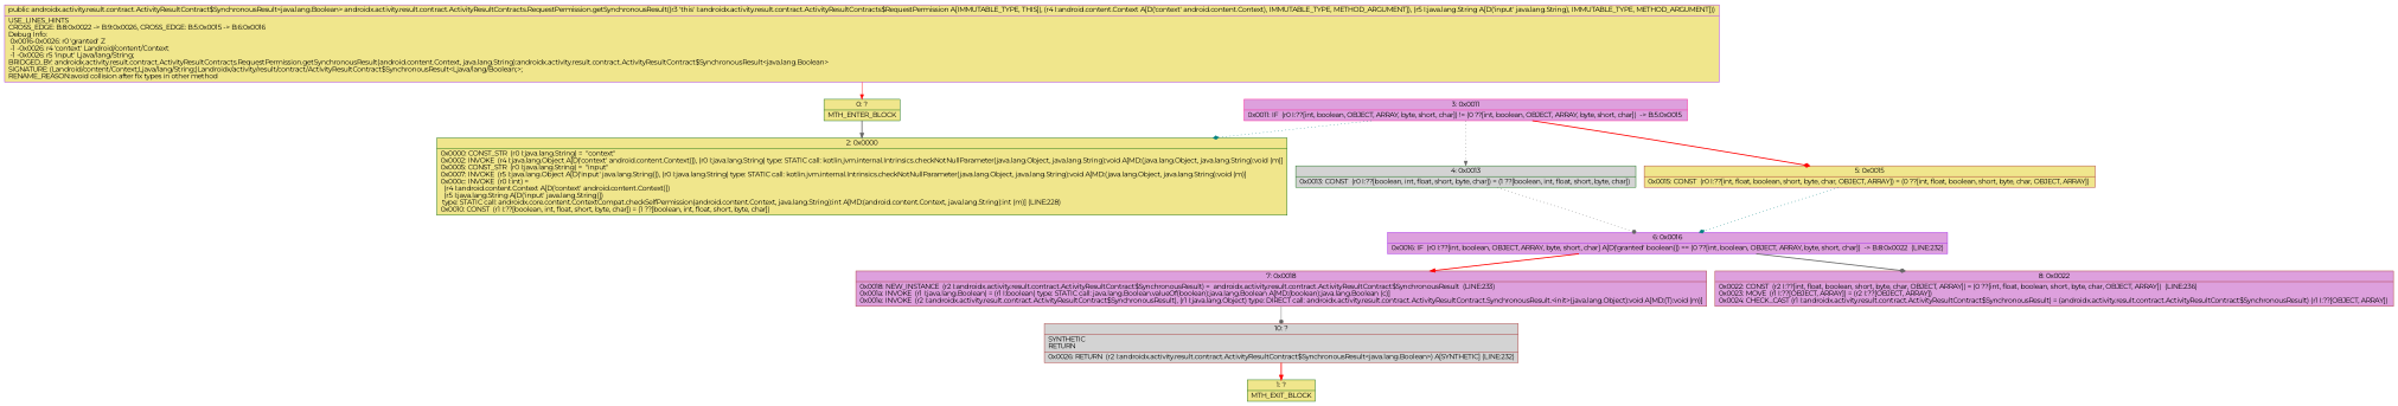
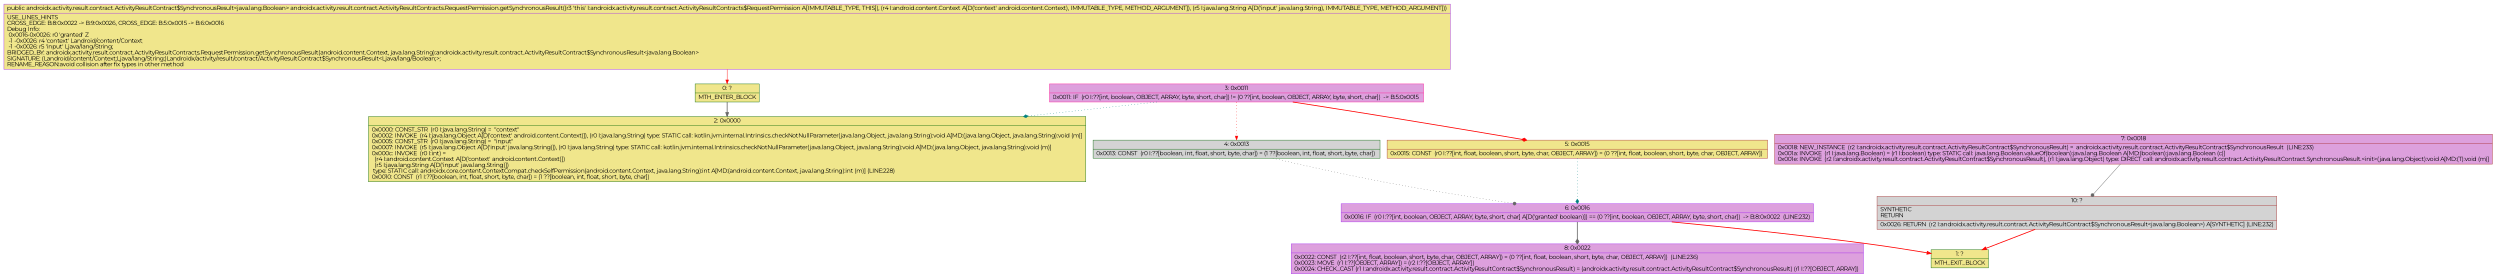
  digraph {
    fontname=Montserrat
    node [color=darkgreen fillcolor=khaki fontname=Montserrat shape=record style=filled]
    edge [arrowhead=normal color=red fontname=Montserrat style=bold]
    n1 [label="{0\:\ ?|MTH_ENTER_BLOCK\l}"]
    n2 [label="{2\:\ 0x0000|0x0000: CONST_STR  (r0 I:java.lang.String) =  \"context\" \l0x0002: INVOKE  (r4 I:java.lang.Object A[D('context' android.content.Context)]), (r0 I:java.lang.String) type: STATIC call: kotlin.jvm.internal.Intrinsics.checkNotNullParameter(java.lang.Object, java.lang.String):void A[MD:(java.lang.Object, java.lang.String):void (m)]\l0x0005: CONST_STR  (r0 I:java.lang.String) =  \"input\" \l0x0007: INVOKE  (r5 I:java.lang.Object A[D('input' java.lang.String)]), (r0 I:java.lang.String) type: STATIC call: kotlin.jvm.internal.Intrinsics.checkNotNullParameter(java.lang.Object, java.lang.String):void A[MD:(java.lang.Object, java.lang.String):void (m)]\l0x000c: INVOKE  (r0 I:int) = \l  (r4 I:android.content.Context A[D('context' android.content.Context)])\l  (r5 I:java.lang.String A[D('input' java.lang.String)])\l type: STATIC call: androidx.core.content.ContextCompat.checkSelfPermission(android.content.Context, java.lang.String):int A[MD:(android.content.Context, java.lang.String):int (m)] (LINE:228)\l0x0010: CONST  (r1 I:??[boolean, int, float, short, byte, char]) = (1 ??[boolean, int, float, short, byte, char]) \l}"]
    n3 [color=deeppink fillcolor=plum label="{3\:\ 0x0011|0x0011: IF  (r0 I:??[int, boolean, OBJECT, ARRAY, byte, short, char]) != (0 ??[int, boolean, OBJECT, ARRAY, byte, short, char])  \-\> B:5:0x0015 \l}"]
    n4 [fillcolor=lightgrey label="{4\:\ 0x0013|0x0013: CONST  (r0 I:??[boolean, int, float, short, byte, char]) = (1 ??[boolean, int, float, short, byte, char]) \l}"]
    n5 [color=brown label="{5\:\ 0x0015|0x0015: CONST  (r0 I:??[int, float, boolean, short, byte, char, OBJECT, ARRAY]) = (0 ??[int, float, boolean, short, byte, char, OBJECT, ARRAY]) \l}"]
    n6 [color=purple fillcolor=plum label="{6\:\ 0x0016|0x0016: IF  (r0 I:??[int, boolean, OBJECT, ARRAY, byte, short, char] A[D('granted' boolean)]) == (0 ??[int, boolean, OBJECT, ARRAY, byte, short, char])  \-\> B:8:0x0022  (LINE:232)\l}"]
    n7 [color=brown fillcolor=plum label="{7\:\ 0x0018|0x0018: NEW_INSTANCE  (r2 I:androidx.activity.result.contract.ActivityResultContract$SynchronousResult) =  androidx.activity.result.contract.ActivityResultContract$SynchronousResult  (LINE:233)\l0x001a: INVOKE  (r1 I:java.lang.Boolean) = (r1 I:boolean) type: STATIC call: java.lang.Boolean.valueOf(boolean):java.lang.Boolean A[MD:(boolean):java.lang.Boolean (c)]\l0x001e: INVOKE  (r2 I:androidx.activity.result.contract.ActivityResultContract$SynchronousResult), (r1 I:java.lang.Object) type: DIRECT call: androidx.activity.result.contract.ActivityResultContract.SynchronousResult.\<init\>(java.lang.Object):void A[MD:(T):void (m)]\l}"]
-   n8 [color=brown fillcolor=plum label="{8\:\ 0x0022|0x0022: CONST  (r2 I:??[int, float, boolean, short, byte, char, OBJECT, ARRAY]) = (0 ??[int, float, boolean, short, byte, char, OBJECT, ARRAY])  (LINE:236)\l0x0023: MOVE  (r1 I:??[OBJECT, ARRAY]) = (r2 I:??[OBJECT, ARRAY]) \l0x0024: CHECK_CAST (r1 I:androidx.activity.result.contract.ActivityResultContract$SynchronousResult) = (androidx.activity.result.contract.ActivityResultContract$SynchronousResult) (r1 I:??[OBJECT, ARRAY]) \l}"]
+   n8 [color=purple fillcolor=plum label="{8\:\ 0x0022|0x0022: CONST  (r2 I:??[int, float, boolean, short, byte, char, OBJECT, ARRAY]) = (0 ??[int, float, boolean, short, byte, char, OBJECT, ARRAY])  (LINE:236)\l0x0023: MOVE  (r1 I:??[OBJECT, ARRAY]) = (r2 I:??[OBJECT, ARRAY]) \l0x0024: CHECK_CAST (r1 I:androidx.activity.result.contract.ActivityResultContract$SynchronousResult) = (androidx.activity.result.contract.ActivityResultContract$SynchronousResult) (r1 I:??[OBJECT, ARRAY]) \l}"]
    n9 [color=brown fillcolor=lightgrey label="{10\:\ ?|SYNTHETIC\lRETURN\l|0x0026: RETURN  (r2 I:androidx.activity.result.contract.ActivityResultContract$SynchronousResult\<java.lang.Boolean\>) A[SYNTHETIC] (LINE:232)\l}"]
    n10 [label="{1\:\ ?|MTH_EXIT_BLOCK\l}"]
    n11 [color=purple label="{public androidx.activity.result.contract.ActivityResultContract$SynchronousResult\<java.lang.Boolean\> androidx.activity.result.contract.ActivityResultContracts.RequestPermission.getSynchronousResult((r3 'this' I:androidx.activity.result.contract.ActivityResultContracts$RequestPermission A[IMMUTABLE_TYPE, THIS]), (r4 I:android.content.Context A[D('context' android.content.Context), IMMUTABLE_TYPE, METHOD_ARGUMENT]), (r5 I:java.lang.String A[D('input' java.lang.String), IMMUTABLE_TYPE, METHOD_ARGUMENT]))  | USE_LINES_HINTS\lCROSS_EDGE: B:8:0x0022 \-\> B:9:0x0026, CROSS_EDGE: B:5:0x0015 \-\> B:6:0x0016\lDebug Info:\l  0x0016\-0x0026: r0 'granted' Z\l  \-1 \-0x0026: r4 'context' Landroid\/content\/Context;\l  \-1 \-0x0026: r5 'input' Ljava\/lang\/String;\lBRIDGED_BY: androidx.activity.result.contract.ActivityResultContracts.RequestPermission.getSynchronousResult(android.content.Context, java.lang.String):androidx.activity.result.contract.ActivityResultContract$SynchronousResult\<java.lang.Boolean\>\lSIGNATURE: (Landroid\/content\/Context;Ljava\/lang\/String;)Landroidx\/activity\/result\/contract\/ActivityResultContract$SynchronousResult\<Ljava\/lang\/Boolean;\>;\lRENAME_REASON:avoid collision after fix types in other method\l}"]
    n1 -> n2 [color=gray40]
    n3 -> n2 [arrowhead=diamond color=teal style=dotted]
-   n3 -> n4 [color=gray40 style=dotted]
+   n3 -> n4 [style=dotted]
    n3 -> n5 [arrowhead=diamond]
    n4 -> n6 [arrowhead=dot color=gray40 style=dotted]
    n5 -> n6 [arrowhead=diamond color=teal style=dotted]
-   n6 -> n7
+   n6 -> n10
    n6 -> n8 [arrowhead=diamond color=gray40]
    n7 -> n9 [arrowhead=dot color=gray40 style=solid]
    n9 -> n10
    n11 -> n1 [style=solid]
  }
